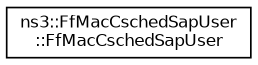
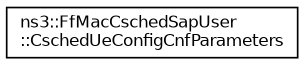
  digraph {
    rankdir=TB
-   n1 [color=black fillcolor=white fontname=Helvetica fontsize=10 height=0.2 label="ns3::FfMacCschedSapUser\l::FfMacCschedSapUser" shape=record style=filled width=0.4]
+   n1 [color=black fillcolor=white fontname=Helvetica fontsize=10 height=0.2 label="ns3::FfMacCschedSapUser\l::CschedUeConfigCnfParameters" shape=record style=filled width=0.4]
  }
